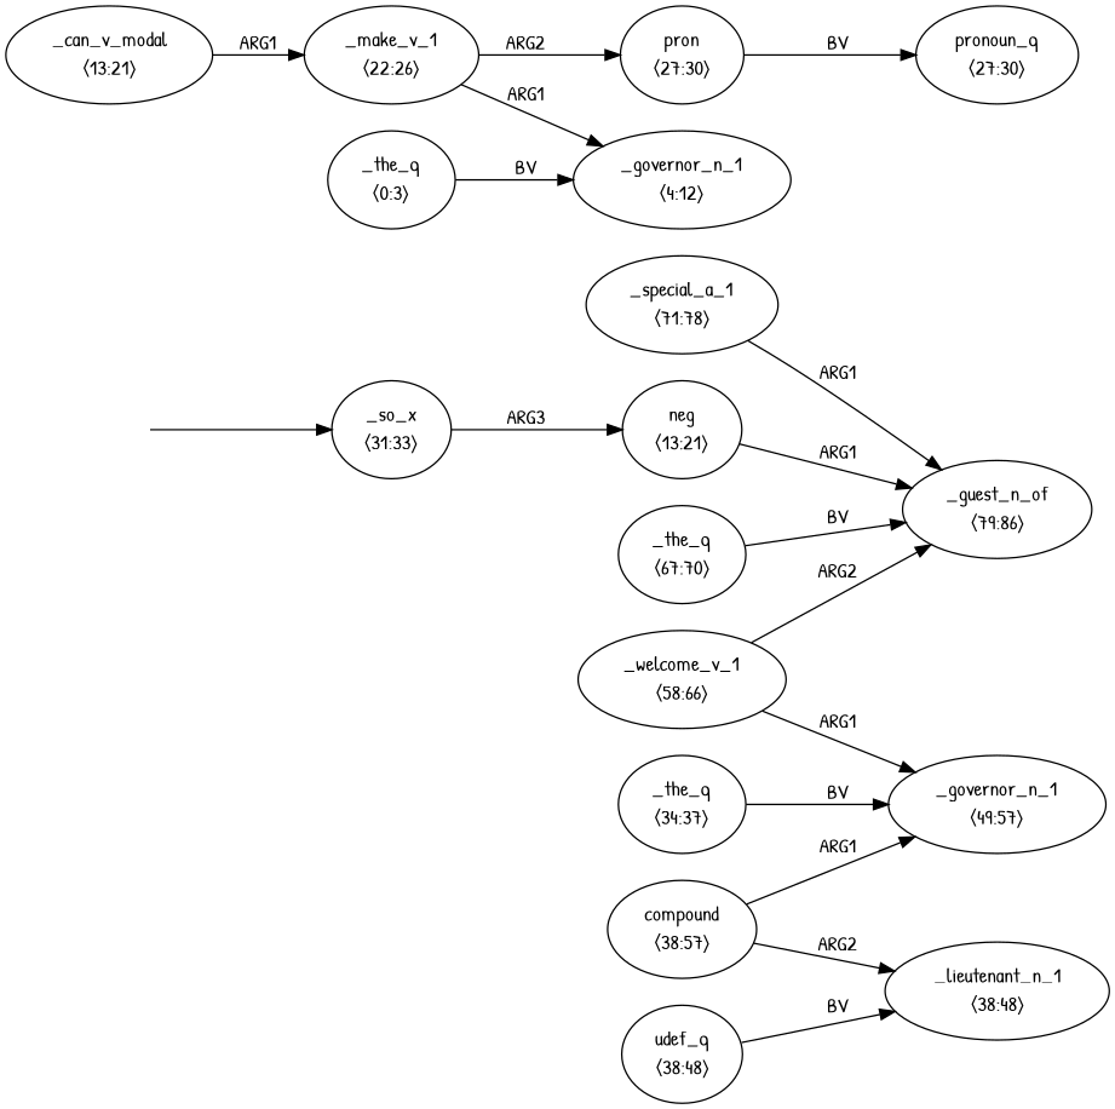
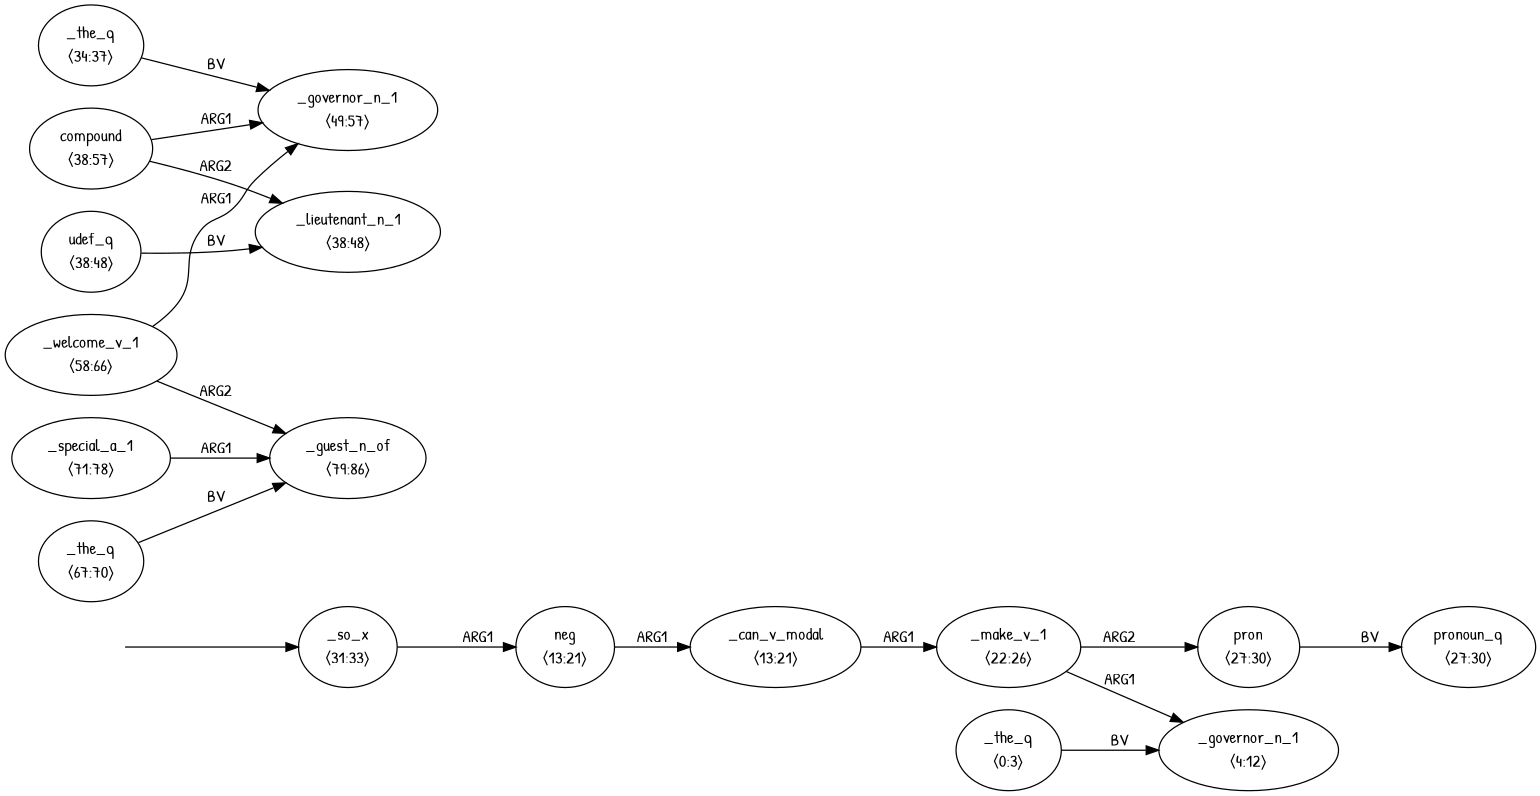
  digraph {
    fontname="Patrick Hand"
    rankdir=LR
    node [fontname="Patrick Hand"]
    edge [fontname="Patrick Hand"]
    top [style=invis]
    n2 [label=<<table align="center" border="0" cellspacing="0"><tr><td colspan="2">_so_x</td></tr><tr><td colspan="2">〈31:33〉</td></tr></table>>]
    n3 [label=<<table align="center" border="0" cellspacing="0"><tr><td colspan="2">neg</td></tr><tr><td colspan="2">〈13:21〉</td></tr></table>>]
    n4 [label=<<table align="center" border="0" cellspacing="0"><tr><td colspan="2">_can_v_modal</td></tr><tr><td colspan="2">〈13:21〉</td></tr></table>>]
    n5 [label=<<table align="center" border="0" cellspacing="0"><tr><td colspan="2">_welcome_v_1</td></tr><tr><td colspan="2">〈58:66〉</td></tr></table>>]
    n6 [label=<<table align="center" border="0" cellspacing="0"><tr><td colspan="2">_governor_n_1</td></tr><tr><td colspan="2">〈49:57〉</td></tr></table>>]
    n7 [label=<<table align="center" border="0" cellspacing="0"><tr><td colspan="2">_guest_n_of</td></tr><tr><td colspan="2">〈79:86〉</td></tr></table>>]
    n8 [label=<<table align="center" border="0" cellspacing="0"><tr><td colspan="2">_the_q</td></tr><tr><td colspan="2">〈0:3〉</td></tr></table>>]
    n9 [label=<<table align="center" border="0" cellspacing="0"><tr><td colspan="2">_governor_n_1</td></tr><tr><td colspan="2">〈4:12〉</td></tr></table>>]
    n10 [label=<<table align="center" border="0" cellspacing="0"><tr><td colspan="2">_make_v_1</td></tr><tr><td colspan="2">〈22:26〉</td></tr></table>>]
    n11 [label=<<table align="center" border="0" cellspacing="0"><tr><td colspan="2">pron</td></tr><tr><td colspan="2">〈27:30〉</td></tr></table>>]
    n12 [label=<<table align="center" border="0" cellspacing="0"><tr><td colspan="2">pronoun_q</td></tr><tr><td colspan="2">〈27:30〉</td></tr></table>>]
    n13 [label=<<table align="center" border="0" cellspacing="0"><tr><td colspan="2">_the_q</td></tr><tr><td colspan="2">〈34:37〉</td></tr></table>>]
    n14 [label=<<table align="center" border="0" cellspacing="0"><tr><td colspan="2">compound</td></tr><tr><td colspan="2">〈38:57〉</td></tr></table>>]
    n15 [label=<<table align="center" border="0" cellspacing="0"><tr><td colspan="2">_lieutenant_n_1</td></tr><tr><td colspan="2">〈38:48〉</td></tr></table>>]
    n16 [label=<<table align="center" border="0" cellspacing="0"><tr><td colspan="2">udef_q</td></tr><tr><td colspan="2">〈38:48〉</td></tr></table>>]
    n17 [label=<<table align="center" border="0" cellspacing="0"><tr><td colspan="2">_the_q</td></tr><tr><td colspan="2">〈67:70〉</td></tr></table>>]
    n18 [label=<<table align="center" border="0" cellspacing="0"><tr><td colspan="2">_special_a_1</td></tr><tr><td colspan="2">〈71:78〉</td></tr></table>>]
    top -> n2
-   n2 -> n3 [label=ARG3]
-   n3 -> n7 [label=ARG1]
+   n2 -> n3 [label=ARG1]
+   n3 -> n4 [label=ARG1]
    n4 -> n10 [label=ARG1]
    n5 -> n6 [label=ARG1]
    n5 -> n7 [label=ARG2]
    n8 -> n9 [label=BV]
    n10 -> n9 [label=ARG1]
    n10 -> n11 [label=ARG2]
    n11 -> n12 [label=BV]
    n13 -> n6 [label=BV]
    n14 -> n6 [label=ARG1]
    n14 -> n15 [label=ARG2]
    n16 -> n15 [label=BV]
    n17 -> n7 [label=BV]
    n18 -> n7 [label=ARG1]
  }
